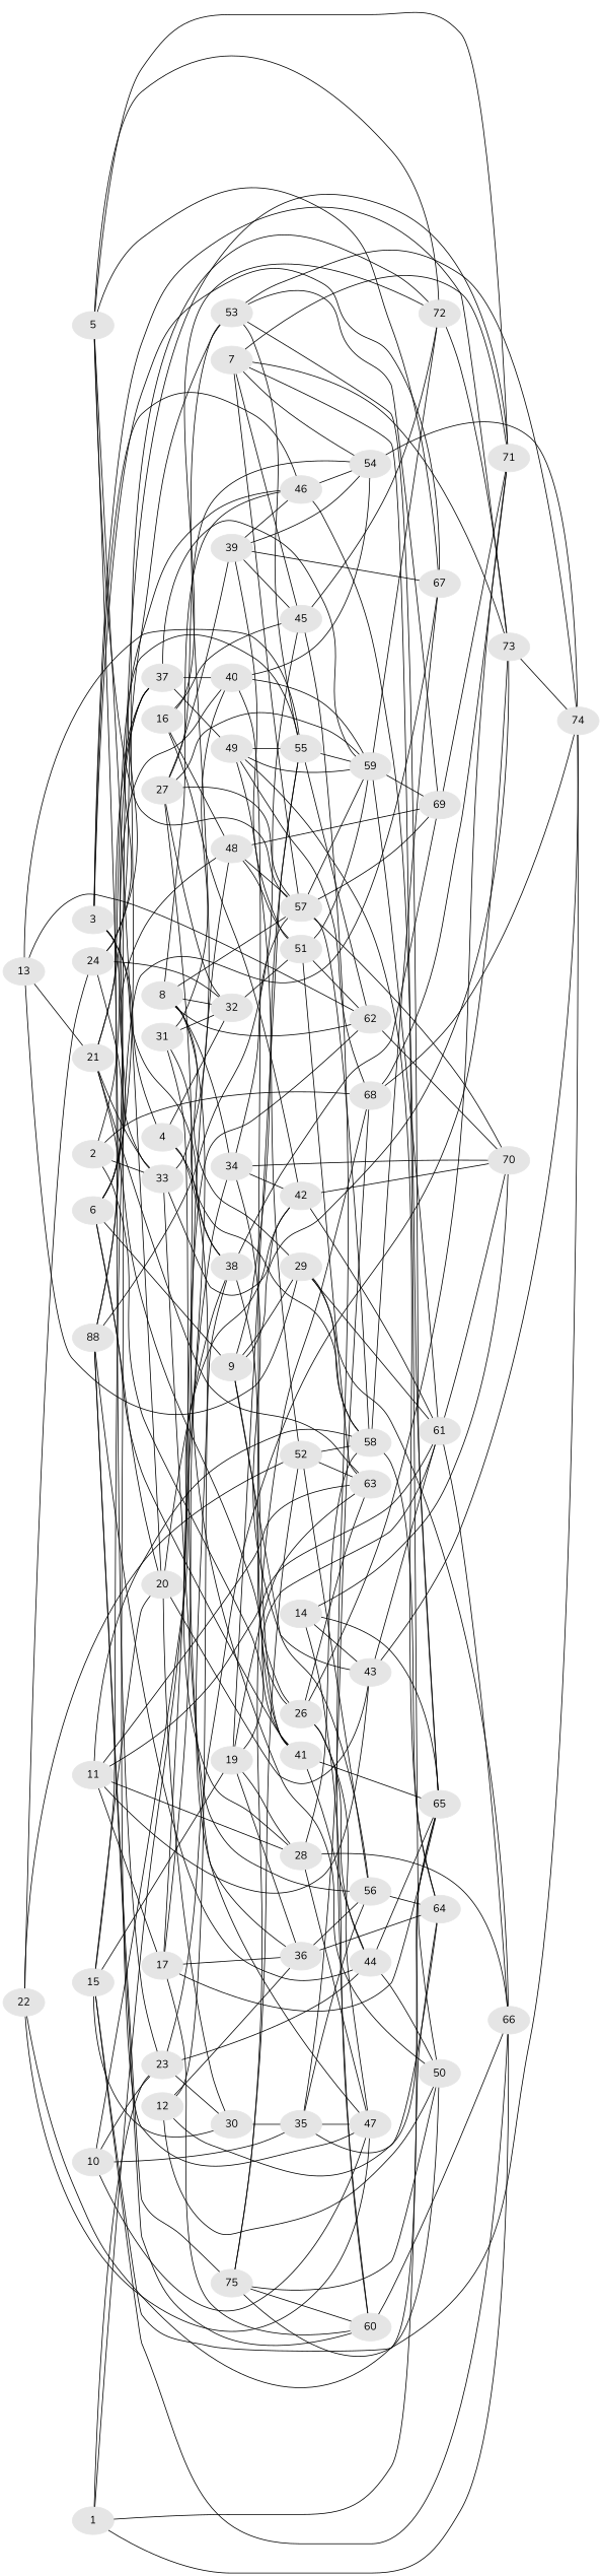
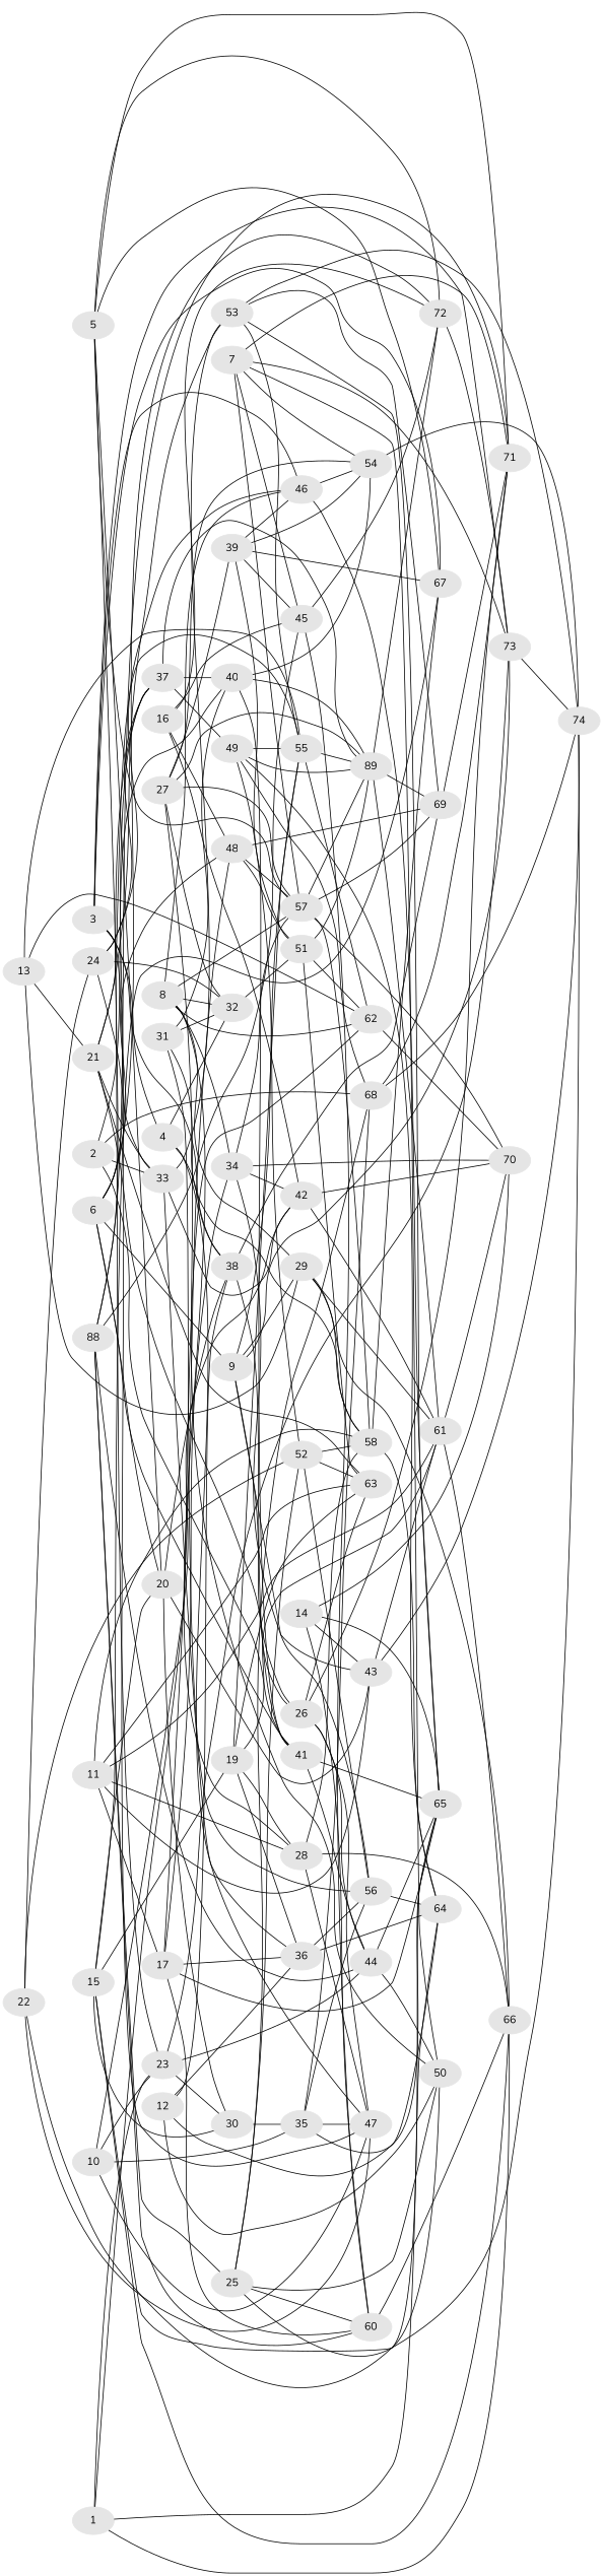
  graph {
    fontname=Nunito
    rankdir=LR
    node [color=gray90 fontname=Nunito style=filled]
    edge [fontname=Nunito weight=1.0]
    1
    23
    62
    64
    66
    73
    30
    44
    70
    2
    33
    37
    41
    68
    42
    36
    53
    40
-   59
+   59 [label=89]
    49
    65
    71
    74
    3
    4
    38
    46
    47
    67
    32
    69
    54
    51
    5
    20
    57
    72
    43
    58
    6
    9
    48
    29
    26
    55
    7
    45
    50
    60
    8
    28
    34
    61
    63
    10
    35
    56
    11
    17
    12
    13
    21
    14
    15
    19
    16
    n67 [label=88]
-   25 [label=75]
+   25
    52
    22
    24
    27
    39
    31
    1 -- 23
    1 -- 62
    1 -- 64
    1 -- 66
    23 -- 73
    23 -- 30
    23 -- 44
    62 -- 70
    73 -- 74
    30 -- 35
    44 -- 65
    44 -- 50
    2 -- 33
    2 -- 37
    2 -- 41
    2 -- 68
    33 -- 42
    33 -- 36
    33 -- 53
    37 -- 40
    37 -- 59
    37 -- 49
    41 -- 44
    41 -- 65
    68 -- 71
    68 -- 74
    42 -- 70
    42 -- 61
    36 -- 64
    36 -- 56
    53 -- 65
    53 -- 74
    53 -- 69
    53 -- 55
    40 -- 41
    40 -- 59
    40 -- 54
    59 -- 69
    59 -- 72
    59 -- 61
    49 -- 64
    49 -- 68
    49 -- 59
    49 -- 55
    49 -- 52
    3 -- 73
    3 -- 4
    3 -- 38
    3 -- 46
    3 -- 47
    3 -- 67
    4 -- 38
    4 -- 47
    4 -- 32
    38 -- 41
    38 -- 69
    46 -- 65
    46 -- 54
    32 -- 51
    69 -- 71
    54 -- 74
    51 -- 62
    51 -- 59
    51 -- 63
    5 -- 23
    5 -- 71
    5 -- 67
    5 -- 20
    5 -- 57
    5 -- 72
    20 -- 30
    20 -- 38
    20 -- 43
    57 -- 70
    57 -- 59
    57 -- 69
    57 -- 58
    72 -- 73
    43 -- 74
    43 -- 61
    58 -- 64
    58 -- 67
    6 -- 41
    6 -- 40
    6 -- 20
    6 -- 72
    6 -- 9
    6 -- 48
    9 -- 73
    9 -- 43
    9 -- 29
    9 -- 26
    9 -- 55
    48 -- 69
    48 -- 51
    48 -- 57
    29 -- 66
    29 -- 58
    29 -- 61
    26 -- 44
    26 -- 71
    26 -- 47
    26 -- 63
    55 -- 62
    55 -- 59
    7 -- 73
    7 -- 71
    7 -- 54
    7 -- 57
    7 -- 45
    7 -- 50
    45 -- 72
    45 -- 60
    60 -- 66
    8 -- 62
    8 -- 46
    8 -- 32
    8 -- 57
    8 -- 29
    8 -- 28
    8 -- 34
    28 -- 66
    28 -- 47
    28 -- 58
    34 -- 70
    34 -- 42
    34 -- 57
    34 -- 56
    61 -- 66
    61 -- 70
    10 -- 23
    10 -- 42
    10 -- 47
    10 -- 35
    35 -- 64
    35 -- 68
    35 -- 47
    35 -- 56
    56 -- 64
    11 -- 43
    11 -- 58
    11 -- 28
    11 -- 61
    11 -- 63
    11 -- 17
    17 -- 36
    17 -- 65
    17 -- 48
    17 -- 60
    17 -- 34
    12 -- 36
    12 -- 65
    12 -- 38
    12 -- 50
    13 -- 62
    13 -- 29
    13 -- 55
    13 -- 21
    21 -- 33
    21 -- 53
    21 -- 26
    21 -- 55
    21 -- 63
    14 -- 70
    14 -- 65
    14 -- 43
    14 -- 60
    15 -- 66
    15 -- 30
    15 -- 67
    15 -- 20
    15 -- 50
    15 -- 19
    19 -- 36
    19 -- 55
    19 -- 28
    19 -- 61
    19 -- 63
    16 -- 42
    16 -- 72
    16 -- 48
    16 -- 45
    n67 -- 44
    n67 -- 37
    n67 -- 71
    n67 -- 45
    n67 -- 60
    n67 -- 25
    25 -- 68
    25 -- 74
    25 -- 50
    25 -- 60
    25 -- 52
    52 -- 58
    52 -- 63
    52 -- 56
    22 -- 65
    22 -- 47
    22 -- 52
    22 -- 24
    24 -- 33
    24 -- 37
    24 -- 46
    24 -- 32
    27 -- 59
    27 -- 32
    27 -- 54
    27 -- 57
    27 -- 50
    27 -- 39
    39 -- 46
    39 -- 67
    39 -- 54
    39 -- 51
    39 -- 45
    31 -- 40
    31 -- 32
    31 -- 58
    31 -- 56
  }
